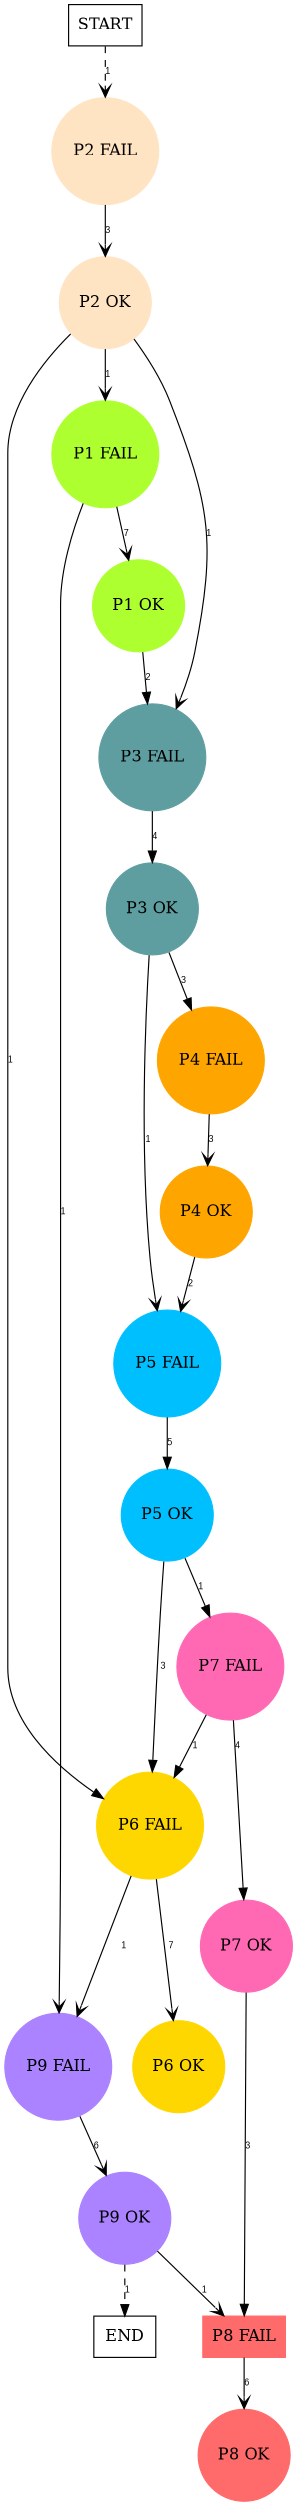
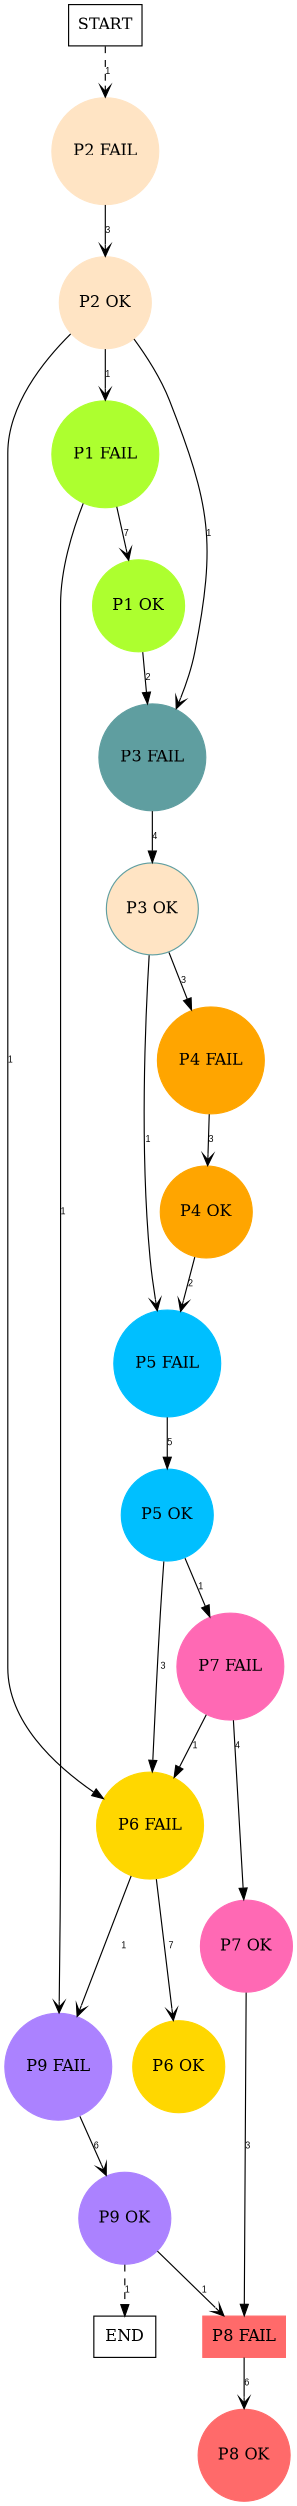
  digraph {
    node [color=bisque shape=circle style=filled]
    edge [arrowhead=vee fontname=Arial fontsize=8 labelfloat=false]
    "P2 FAIL"
    "P2 OK"
    "P1 FAIL" [color=greenyellow]
    "P3 FAIL" [color=cadetblue]
    "P6 FAIL" [color=gold]
    "P1 OK" [color=greenyellow]
    "P9 FAIL" [color=mediumpurple1]
-   "P3 OK" [color=cadetblue]
+   "P3 OK" [color=cadetblue fillcolor=bisque]
    "P6 OK" [color=gold]
    "P9 OK" [color=mediumpurple1]
    "P4 FAIL" [color=orange]
    "P5 FAIL" [color=deepskyblue]
    "P4 OK" [color=orange]
    "P5 OK" [color=deepskyblue]
    "P7 FAIL" [color=hotpink]
    "P7 OK" [color=hotpink]
    "P8 FAIL" [color=indianred1 shape=box]
    "P8 OK" [color=indianred1]
    END [color=black fillcolor=white shape=box]
    START [color=black fillcolor=white shape=box]
    "P2 FAIL" -> "P2 OK" [label=3]
    "P2 OK" -> "P1 FAIL" [label=1]
    "P2 OK" -> "P3 FAIL" [label=1]
    "P2 OK" -> "P6 FAIL" [arrowhead=normal label=1]
    "P1 FAIL" -> "P1 OK" [label=7]
    "P1 FAIL" -> "P9 FAIL" [label=1]
    "P3 FAIL" -> "P3 OK" [arrowhead=normal label=4]
    "P6 FAIL" -> "P9 FAIL" [label=1]
    "P6 FAIL" -> "P6 OK" [label=7]
    "P1 OK" -> "P3 FAIL" [arrowhead=normal label=2]
    "P9 FAIL" -> "P9 OK" [label=6]
    "P3 OK" -> "P4 FAIL" [arrowhead=normal label=3]
    "P3 OK" -> "P5 FAIL" [label=1]
    "P9 OK" -> "P8 FAIL" [label=1]
    "P9 OK" -> END [arrowhead=normal label=1 style=dashed]
    "P4 FAIL" -> "P4 OK" [label=3]
    "P5 FAIL" -> "P5 OK" [arrowhead=normal label=5]
    "P4 OK" -> "P5 FAIL" [label=2]
    "P5 OK" -> "P6 FAIL" [arrowhead=normal label=3]
    "P5 OK" -> "P7 FAIL" [arrowhead=normal label=1]
    "P7 FAIL" -> "P6 FAIL" [arrowhead=normal label=1]
    "P7 FAIL" -> "P7 OK" [arrowhead=normal label=4]
    "P7 OK" -> "P8 FAIL" [arrowhead=normal label=3]
    "P8 FAIL" -> "P8 OK" [label=6]
    START -> "P2 FAIL" [label=1 style=dashed]
  }
